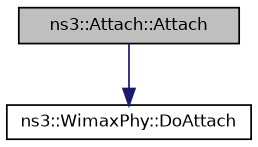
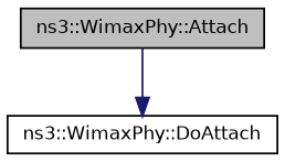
  digraph {
    rankdir=TB
    node [color=black fontname=Helvetica fontsize=10 shape=record style=filled]
-   n1 [fillcolor=grey75 fontcolor=black height=0.2 label="ns3::Attach::Attach" width=0.4]
+   n1 [fillcolor=grey75 fontcolor=black height=0.2 label="ns3::WimaxPhy::Attach" width=0.4]
    n2 [fillcolor=white height=0.2 label="ns3::WimaxPhy::DoAttach" width=0.4]
    n1 -> n2 [color=midnightblue fontname=Helvetica fontsize=10 labelfontname=Helvetica labelfontsize=10 style=solid]
  }
